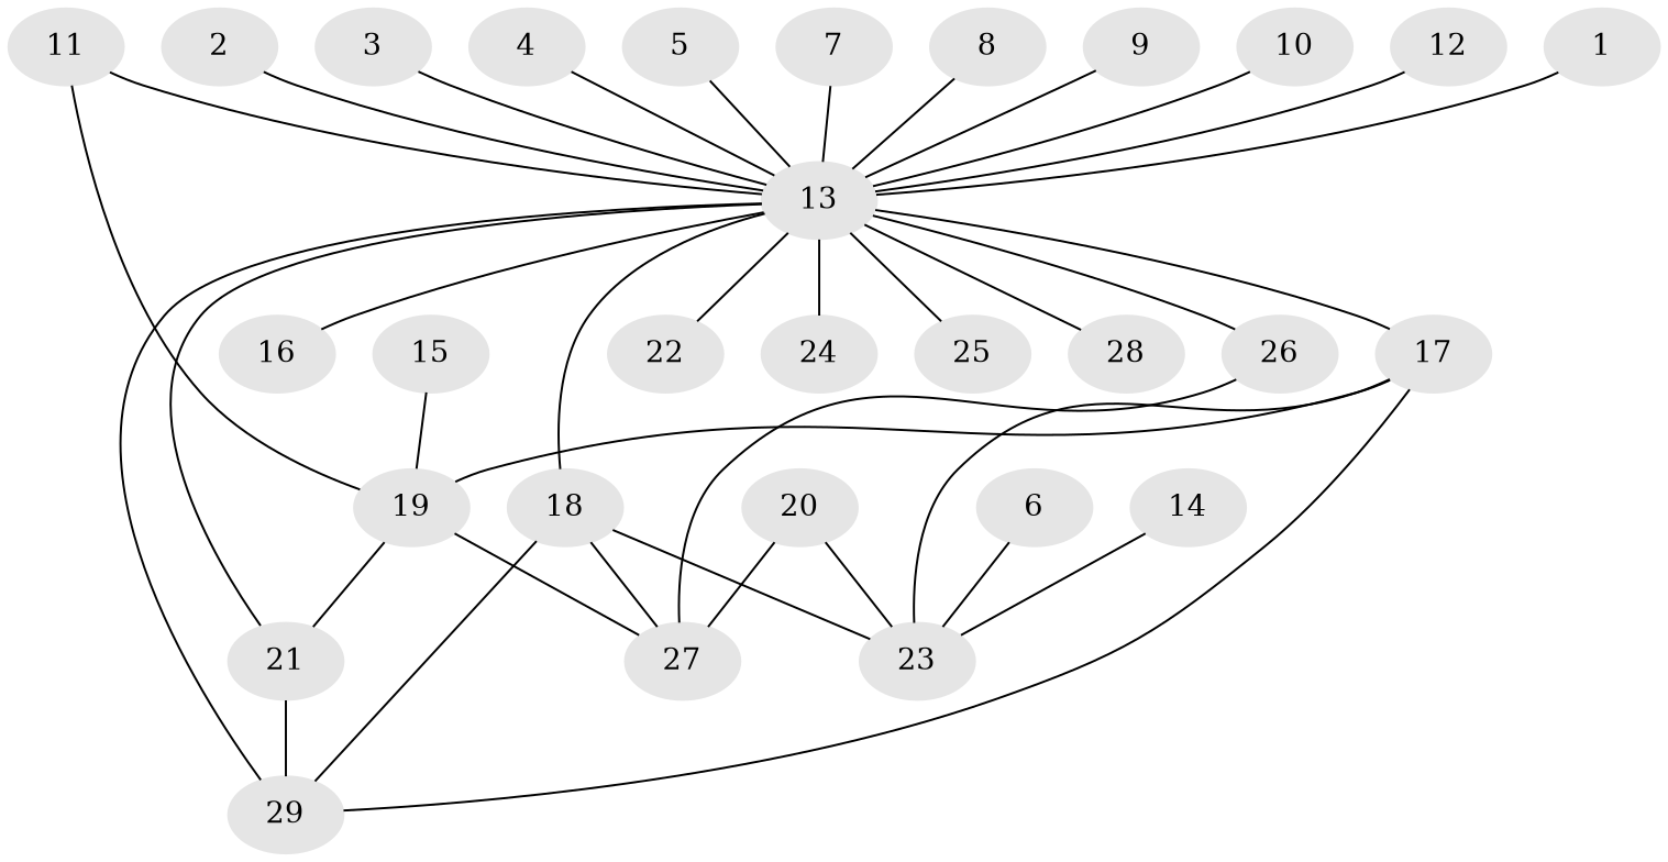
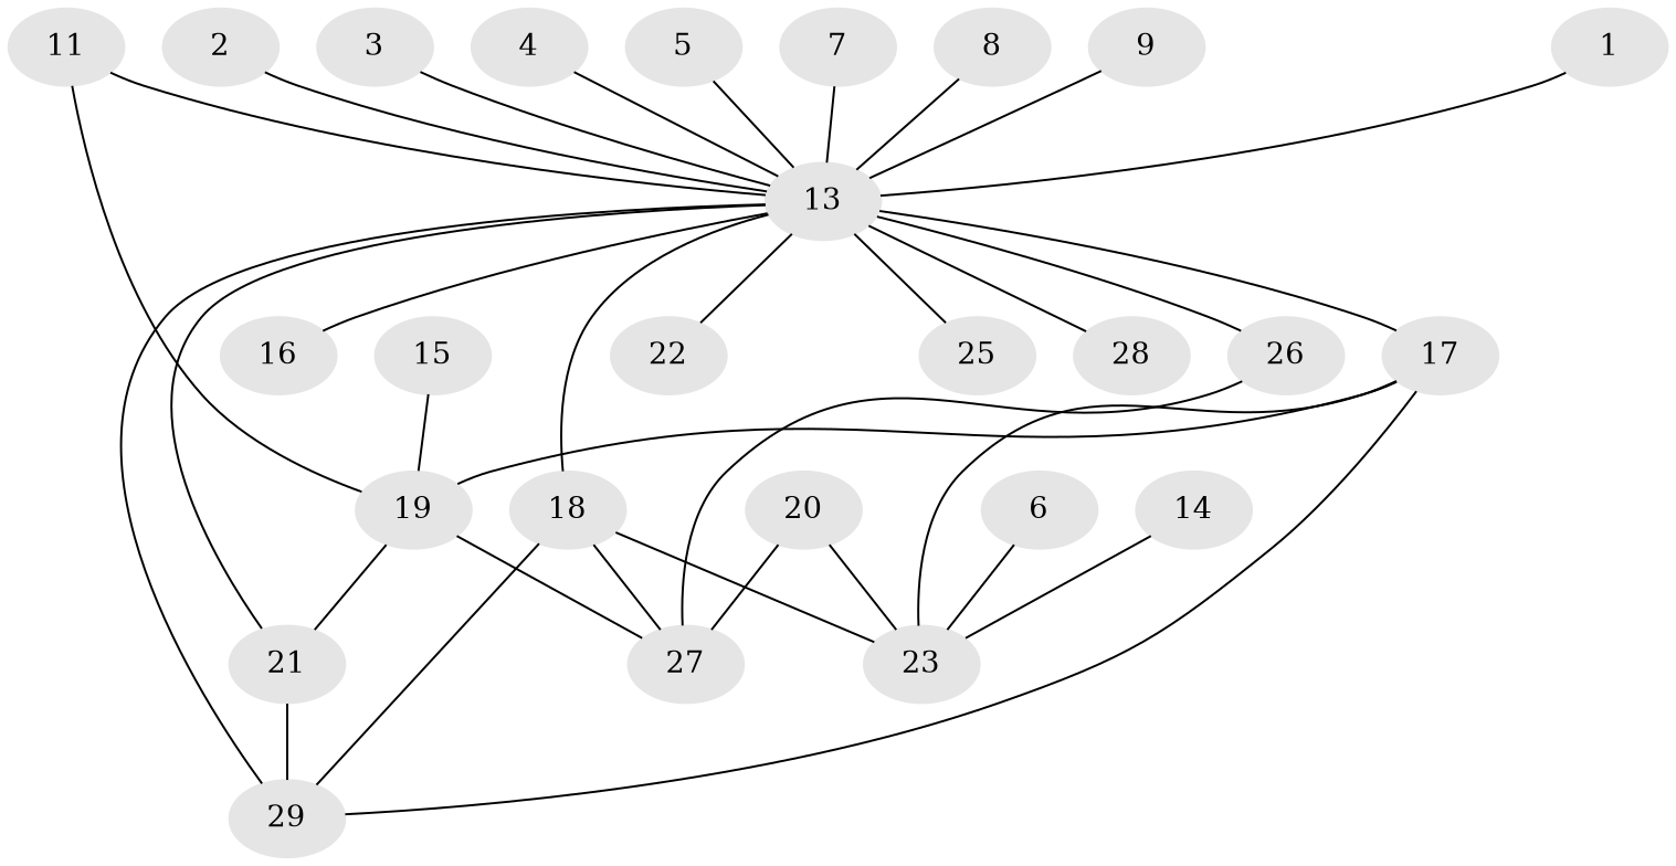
  graph {
    node [color=gray90 style=filled]
    edge [weight=1.0]
    1
    13
    16
    17
    18
    22
-   24
    25
    26
    28
    29
    2
    3
    4
    5
    6
    23
    19
    21
    27
    7
    8
    9
-   10
    11
-   12
    14
    15
    20
    1 -- 13
    13 -- 16
    13 -- 17
    13 -- 18
    13 -- 22
-   13 -- 24
    13 -- 25
    13 -- 26 [weight=2.0]
    13 -- 28
    13 -- 29 [weight=2.0]
    17 -- 29
    17 -- 23
    17 -- 19
    18 -- 29
    18 -- 23
    18 -- 27
    26 -- 27
    2 -- 13
    3 -- 13
    4 -- 13
    5 -- 13
    6 -- 23
    19 -- 21
    19 -- 27
    21 -- 13
    21 -- 29
    7 -- 13
    8 -- 13
    9 -- 13
-   10 -- 13
    11 -- 13
    11 -- 19
-   12 -- 13
    14 -- 23
    15 -- 19
    20 -- 23
    20 -- 27
  }
